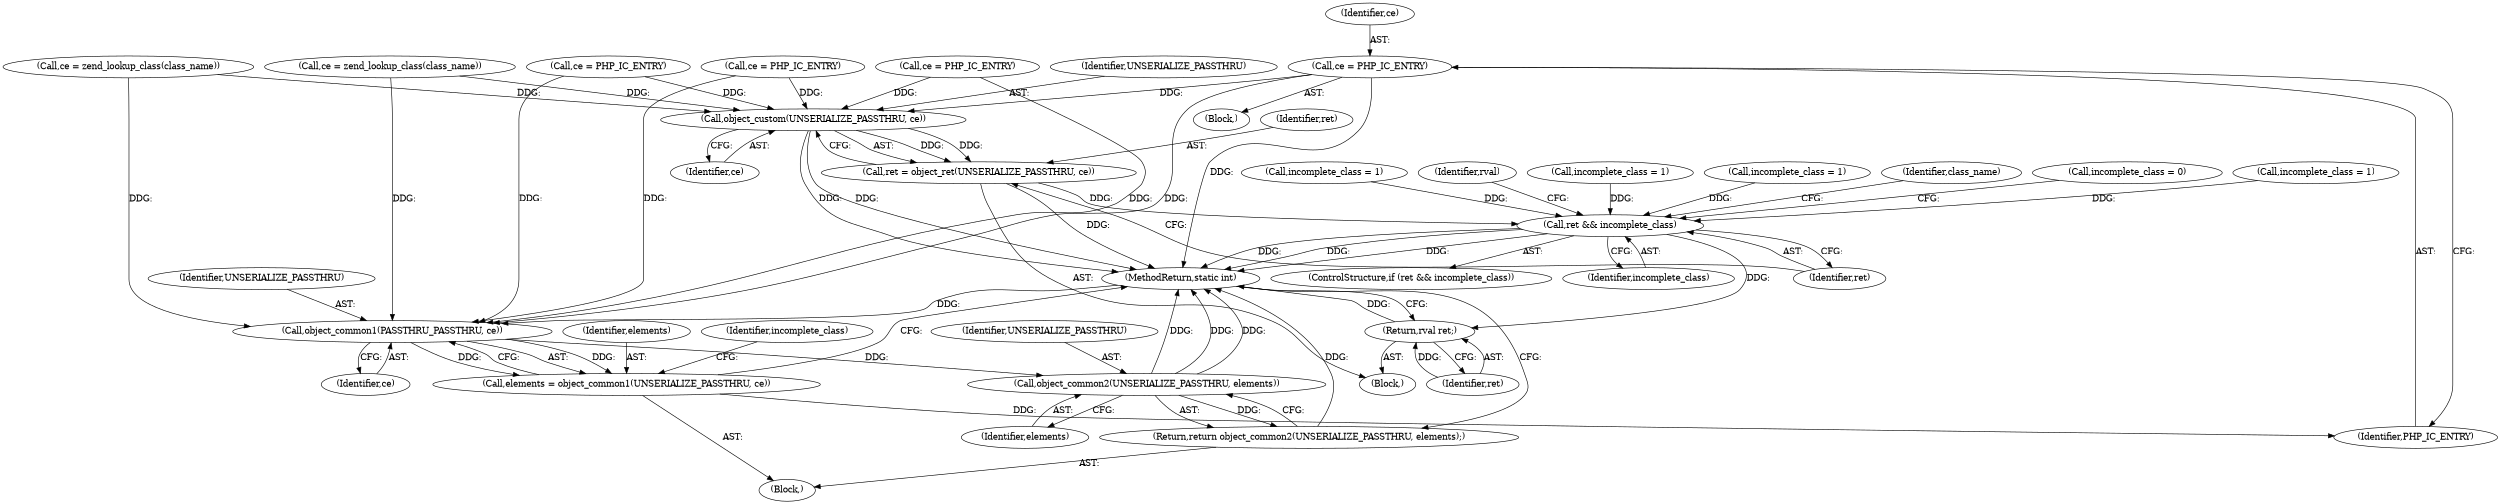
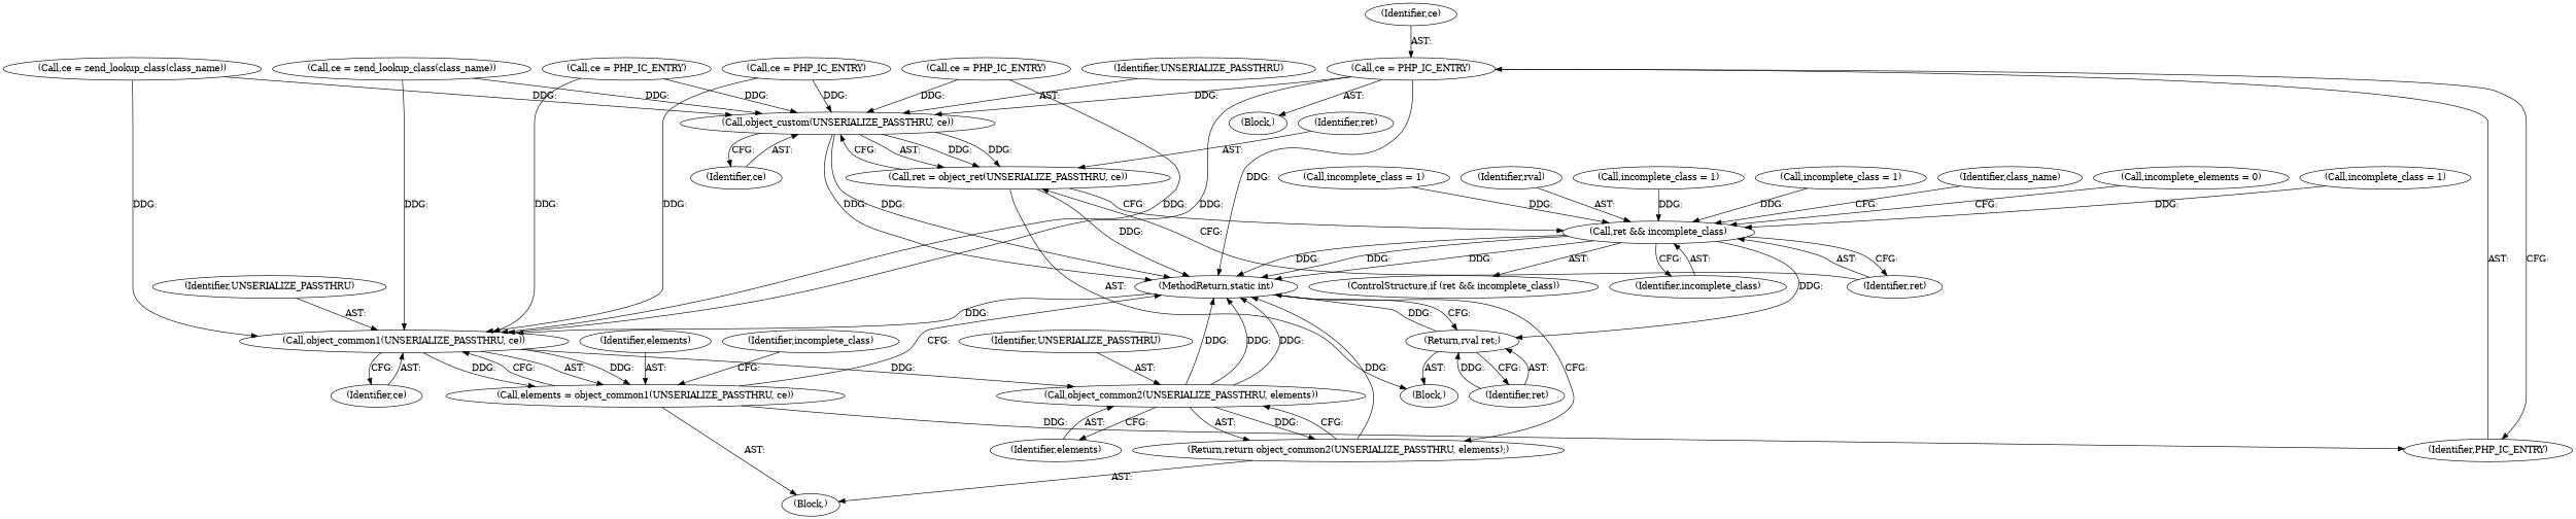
  digraph {
    n1 [label="(Call,ce = PHP_IC_ENTRY)"]
    n2 [label="(Call,object_custom(UNSERIALIZE_PASSTHRU, ce))"]
-   n3 [label="(Call,object_common1(PASSTHRU_PASSTHRU, ce))"]
+   n3 [label="(Call,object_common1(UNSERIALIZE_PASSTHRU, ce))"]
    n4 [label="(Identifier,PHP_IC_ENTRY)"]
    n5 [label="(Block,)"]
    n6 [label="(MethodReturn,static int)"]
    n7 [label="(Call,ret = object_ret(UNSERIALIZE_PASSTHRU, ce))"]
    n8 [label="(Identifier,ce)"]
    n9 [label="(Call,elements = object_common1(UNSERIALIZE_PASSTHRU, ce))"]
    n10 [label="(Call,object_common2(UNSERIALIZE_PASSTHRU, elements))"]
    n11 [label="(Identifier,ce)"]
    n12 [label="(Return,rval ret;)"]
    n13 [label="(Return,return object_common2(UNSERIALIZE_PASSTHRU, elements);)"]
    n14 [label="(Call,ret && incomplete_class)"]
    n15 [label="(Block,)"]
    n16 [label="(ControlStructure,if (ret && incomplete_class))"]
    n17 [label="(Identifier,incomplete_class)"]
    n18 [label="(Identifier,ret)"]
    n19 [label="(Identifier,ret)"]
    n20 [label="(Block,)"]
    n21 [label="(Identifier,elements)"]
    n22 [label="(Call,incomplete_class = 1)"]
    n23 [label="(Call,ce = zend_lookup_class(class_name))"]
    n24 [label="(Call,incomplete_class = 1)"]
    n25 [label="(Call,ce = PHP_IC_ENTRY)"]
    n26 [label="(Identifier,rval)"]
    n27 [label="(Identifier,elements)"]
    n28 [label="(Call,incomplete_class = 1)"]
    n29 [label="(Call,incomplete_class = 1)"]
    n30 [label="(Identifier,ret)"]
    n31 [label="(Identifier,incomplete_class)"]
    n32 [label="(Call,ce = PHP_IC_ENTRY)"]
    n33 [label="(Identifier,UNSERIALIZE_PASSTHRU)"]
    n34 [label="(Call,ce = PHP_IC_ENTRY)"]
    n35 [label="(Call,ce = zend_lookup_class(class_name))"]
    n36 [label="(Identifier,class_name)"]
-   n37 [label="(Call,incomplete_class = 0)"]
+   n37 [label="(Call,incomplete_elements = 0)"]
    n38 [label="(Identifier,ce)"]
    n39 [label="(Identifier,UNSERIALIZE_PASSTHRU)"]
    n40 [label="(Identifier,UNSERIALIZE_PASSTHRU)"]
    n1 -> n2 [label="DDG: "]
    n1 -> n3 [label="DDG: "]
    n1 -> n4 [label="CFG: "]
    n1 -> n5 [label="AST: "]
    n1 -> n6 [label="DDG: "]
    n2 -> n6 [label="DDG: "]
    n2 -> n6 [label="DDG: "]
    n2 -> n7 [label="AST: "]
    n2 -> n7 [label="DDG: "]
    n2 -> n7 [label="DDG: "]
    n2 -> n8 [label="CFG: "]
    n3 -> n9 [label="AST: "]
    n3 -> n9 [label="DDG: "]
    n3 -> n9 [label="DDG: "]
    n3 -> n10 [label="DDG: "]
    n3 -> n11 [label="CFG: "]
    n4 -> n1 [label="AST: "]
    n6 -> n3 [label="DDG: "]
    n6 -> n12 [label="CFG: "]
    n6 -> n13 [label="CFG: "]
    n7 -> n2 [label="CFG: "]
    n7 -> n6 [label="DDG: "]
-   n7 -> n14 [label="DDG: "]
+   n7 -> n14 [label="CFG: "]
    n7 -> n15 [label="AST: "]
    n8 -> n2 [label="AST: "]
    n9 -> n3 [label="CFG: "]
    n9 -> n4 [label="DDG: "]
    n9 -> n6 [label="CFG: "]
    n9 -> n20 [label="AST: "]
    n10 -> n6 [label="DDG: "]
    n10 -> n6 [label="DDG: "]
    n10 -> n6 [label="DDG: "]
    n10 -> n13 [label="AST: "]
    n10 -> n13 [label="DDG: "]
    n10 -> n21 [label="CFG: "]
    n11 -> n3 [label="AST: "]
    n12 -> n6 [label="DDG: "]
    n12 -> n15 [label="AST: "]
    n12 -> n19 [label="CFG: "]
    n13 -> n6 [label="DDG: "]
    n13 -> n10 [label="CFG: "]
    n13 -> n20 [label="AST: "]
    n14 -> n6 [label="DDG: "]
    n14 -> n6 [label="DDG: "]
    n14 -> n6 [label="DDG: "]
    n14 -> n12 [label="DDG: "]
    n14 -> n16 [label="AST: "]
    n14 -> n17 [label="CFG: "]
    n14 -> n18 [label="CFG: "]
    n17 -> n14 [label="AST: "]
    n18 -> n7 [label="CFG: "]
    n18 -> n14 [label="AST: "]
    n19 -> n12 [label="AST: "]
    n19 -> n12 [label="DDG: "]
    n21 -> n10 [label="AST: "]
    n22 -> n14 [label="DDG: "]
    n23 -> n2 [label="DDG: "]
    n23 -> n3 [label="DDG: "]
    n24 -> n14 [label="DDG: "]
    n25 -> n2 [label="DDG: "]
    n25 -> n3 [label="DDG: "]
-   n26 -> n14 [label="CFG: "]
+   n26 -> n14 [label="AST: "]
    n27 -> n9 [label="AST: "]
    n28 -> n14 [label="DDG: "]
    n29 -> n14 [label="DDG: "]
    n30 -> n7 [label="AST: "]
    n31 -> n9 [label="CFG: "]
    n32 -> n2 [label="DDG: "]
    n32 -> n3 [label="DDG: "]
    n33 -> n10 [label="AST: "]
    n34 -> n2 [label="DDG: "]
    n34 -> n3 [label="DDG: "]
    n35 -> n2 [label="DDG: "]
    n35 -> n3 [label="DDG: "]
    n36 -> n14 [label="CFG: "]
    n37 -> n14 [label="CFG: "]
    n38 -> n1 [label="AST: "]
    n39 -> n3 [label="AST: "]
    n40 -> n2 [label="AST: "]
  }
